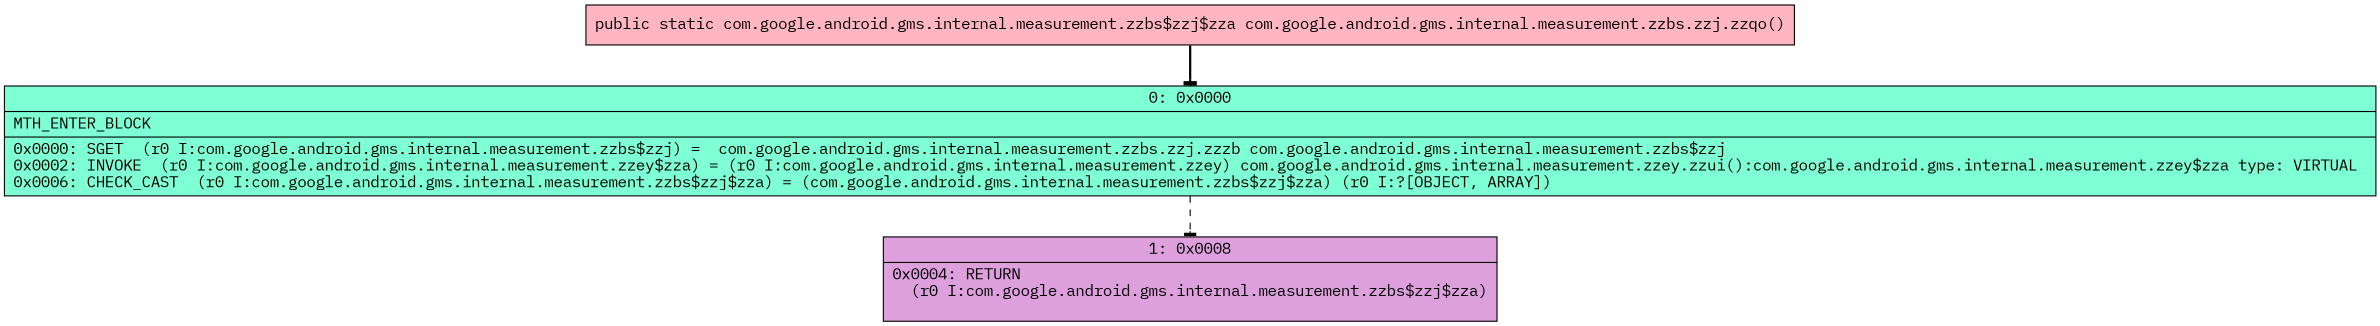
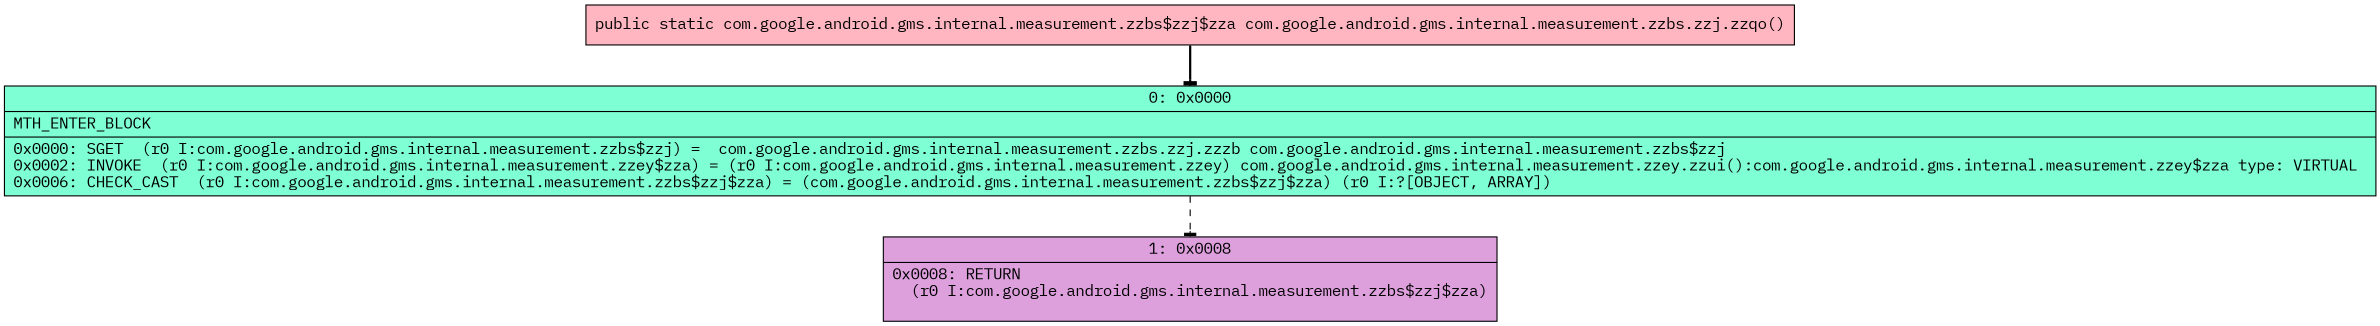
  digraph {
    fontname="IBM Plex Mono"
    node [shape=record style=filled fontname="IBM Plex Mono"]
    edge [arrowhead=tee fontname="IBM Plex Mono"]
    n1 [label="{0\:\ 0x0000|MTH_ENTER_BLOCK\l|0x0000: SGET  (r0 I:com.google.android.gms.internal.measurement.zzbs$zzj) =  com.google.android.gms.internal.measurement.zzbs.zzj.zzzb com.google.android.gms.internal.measurement.zzbs$zzj \l0x0002: INVOKE  (r0 I:com.google.android.gms.internal.measurement.zzey$zza) = (r0 I:com.google.android.gms.internal.measurement.zzey) com.google.android.gms.internal.measurement.zzey.zzui():com.google.android.gms.internal.measurement.zzey$zza type: VIRTUAL \l0x0006: CHECK_CAST  (r0 I:com.google.android.gms.internal.measurement.zzbs$zzj$zza) = (com.google.android.gms.internal.measurement.zzbs$zzj$zza) (r0 I:?[OBJECT, ARRAY]) \l}" fillcolor=aquamarine]
-   n2 [label="{1\:\ 0x0008|0x0004: RETURN  \l  (r0 I:com.google.android.gms.internal.measurement.zzbs$zzj$zza)\l \l}" fillcolor=plum]
+   n2 [label="{1\:\ 0x0008|0x0008: RETURN  \l  (r0 I:com.google.android.gms.internal.measurement.zzbs$zzj$zza)\l \l}" fillcolor=plum]
    n3 [label="{public static com.google.android.gms.internal.measurement.zzbs$zzj$zza com.google.android.gms.internal.measurement.zzbs.zzj.zzqo() }" fillcolor=lightpink]
    n1 -> n2 [style=dashed]
    n3 -> n1 [style=bold]
  }
